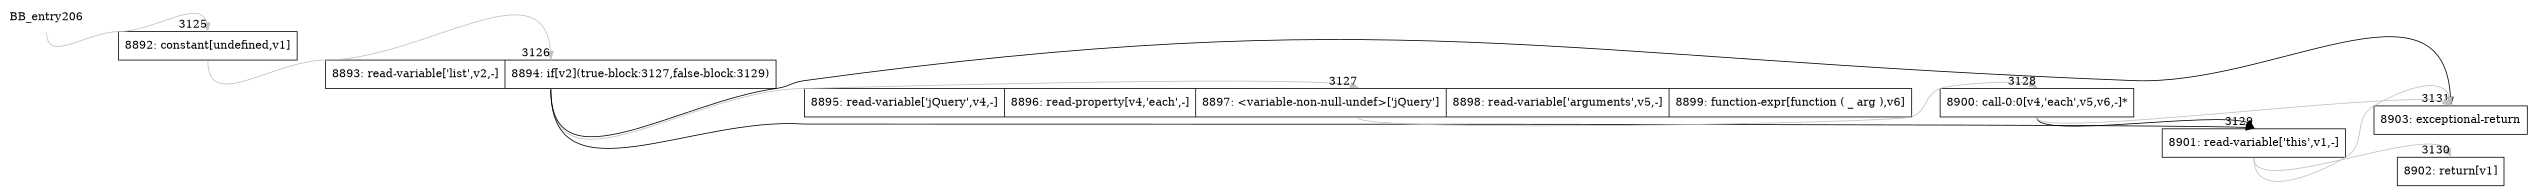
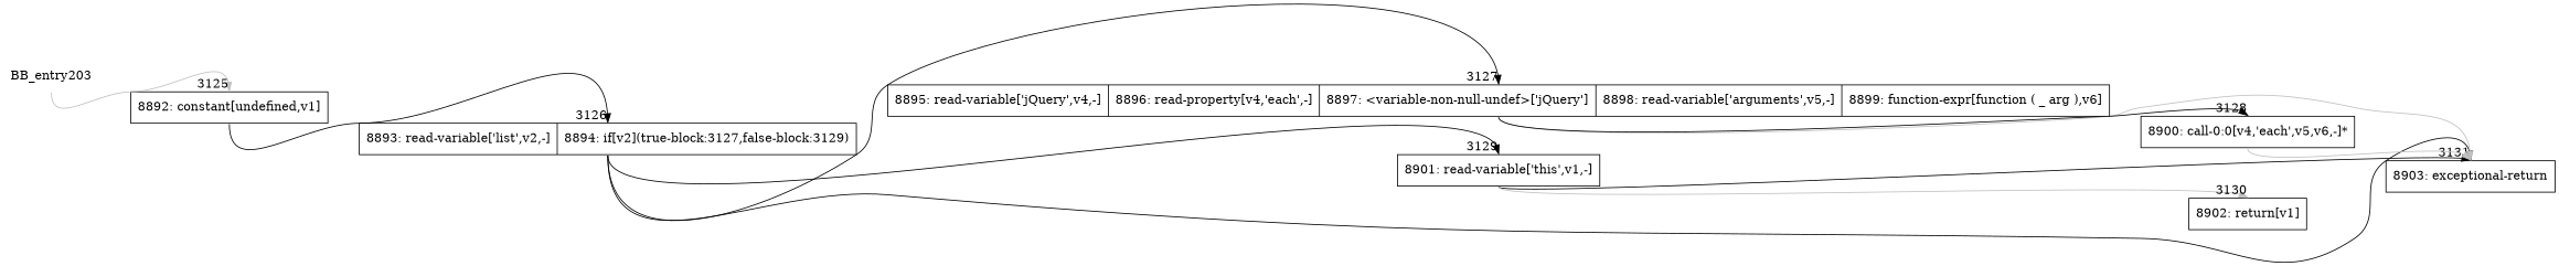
  digraph {
    rankdir=LR
    node [shape=record]
    edge [headport=n tailport=s]
-   BB_entry206 [shape=none]
+   BB_entry206 [shape=none label=BB_entry203]
    n2 [label="{8892: constant[undefined,v1]}"]
    n3 [label="{8893: read-variable['list',v2,-]|8894: if[v2](true-block:3127,false-block:3129)}"]
    n4 [label="{8895: read-variable['jQuery',v4,-]|8896: read-property[v4,'each',-]|8897: \<variable-non-null-undef\>['jQuery']|8898: read-variable['arguments',v5,-]|8899: function-expr[function ( _ arg ),v6]}"]
    n5 [label="{8901: read-variable['this',v1,-]}"]
    n6 [label="{8903: exceptional-return}"]
    n7 [label="{8900: call-0:0[v4,'each',v5,v6,-]*}"]
    n8 [label="{8902: return[v1]}"]
    BB_entry206 -> n2 [color=gray headlabel="    3125"]
-   n2 -> n3 [headlabel="      3126" color=gray]
-   n3 -> n4 [headlabel="      3127" color=gray]
+   n2 -> n3 [headlabel="      3126"]
+   n3 -> n4 [headlabel="      3127"]
    n3 -> n5 [headlabel="      3129"]
    n3 -> n6 [color=black headlabel="      3131"]
-   n4 -> n7 [headlabel="      3128" color=gray]
-   n5 -> n6 [color=gray]
+   n4 -> n6 [color=gray]
+   n4 -> n7 [headlabel="      3128"]
+   n5 -> n6 [color=black]
    n5 -> n8 [color=gray headlabel="      3130"]
-   n7 -> n5
    n7 -> n6 [color=gray]
  }
